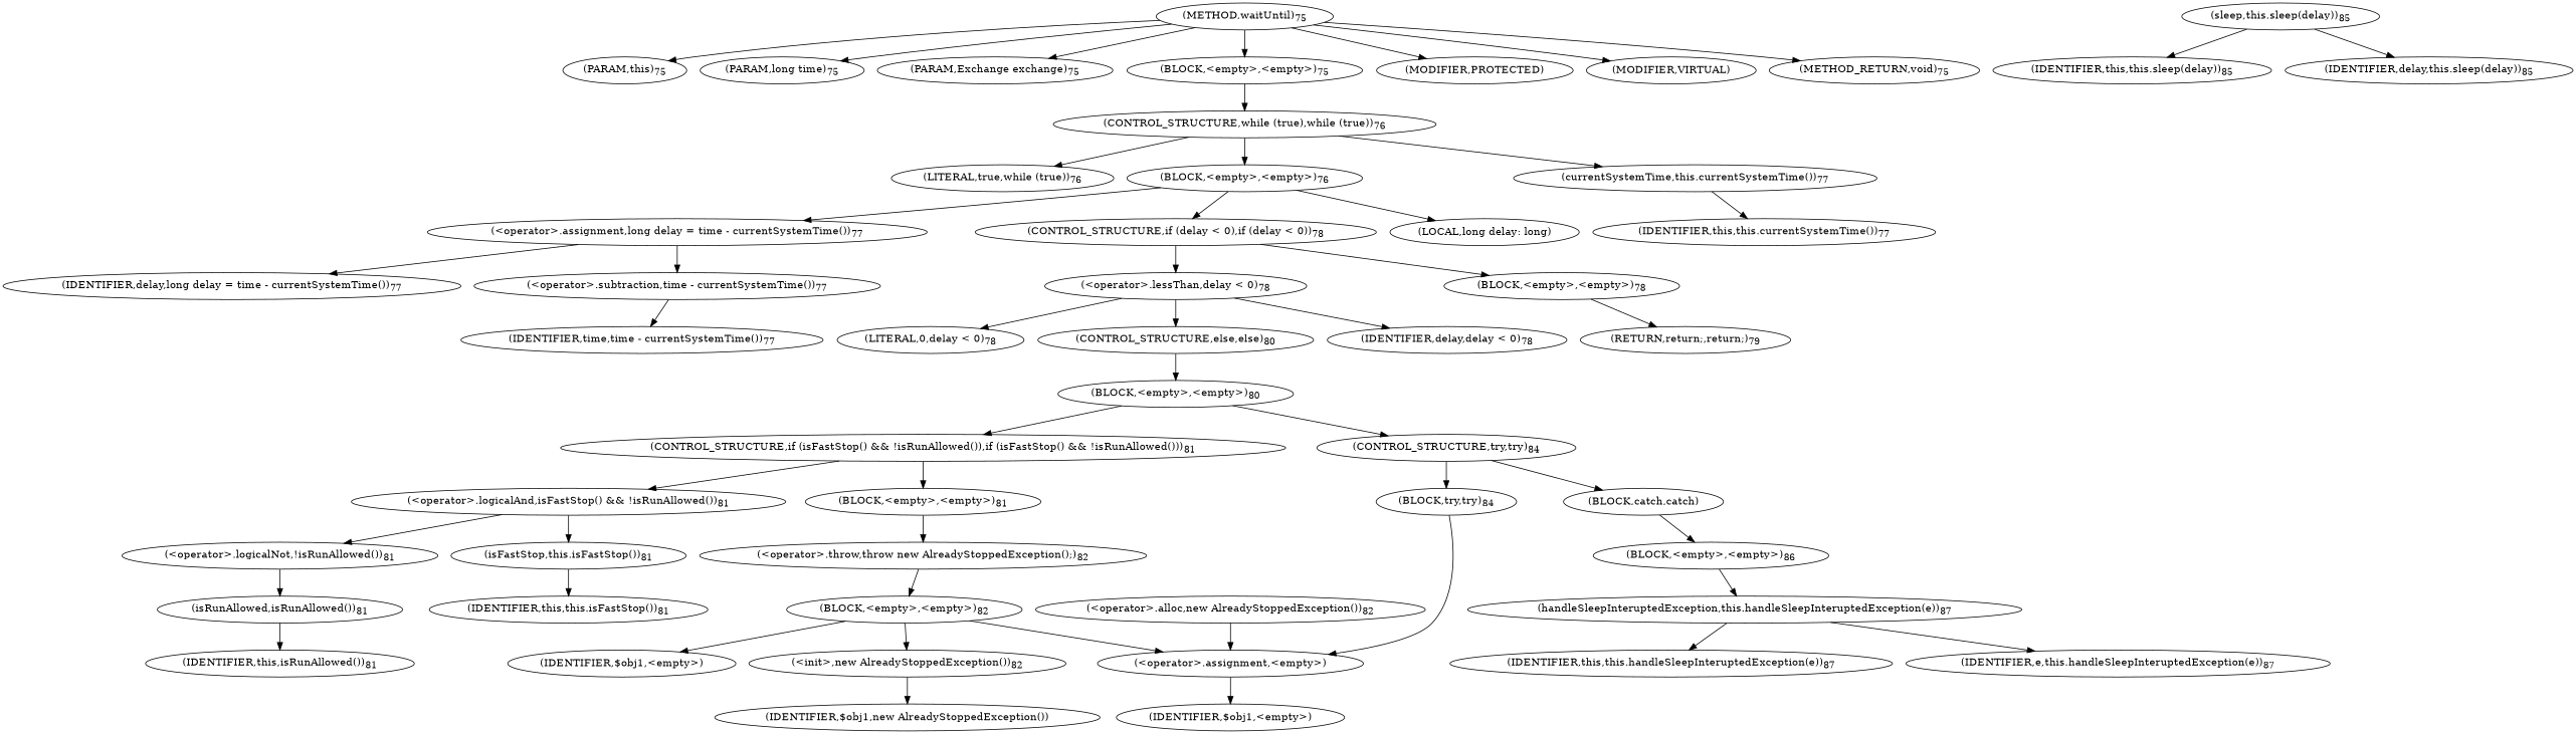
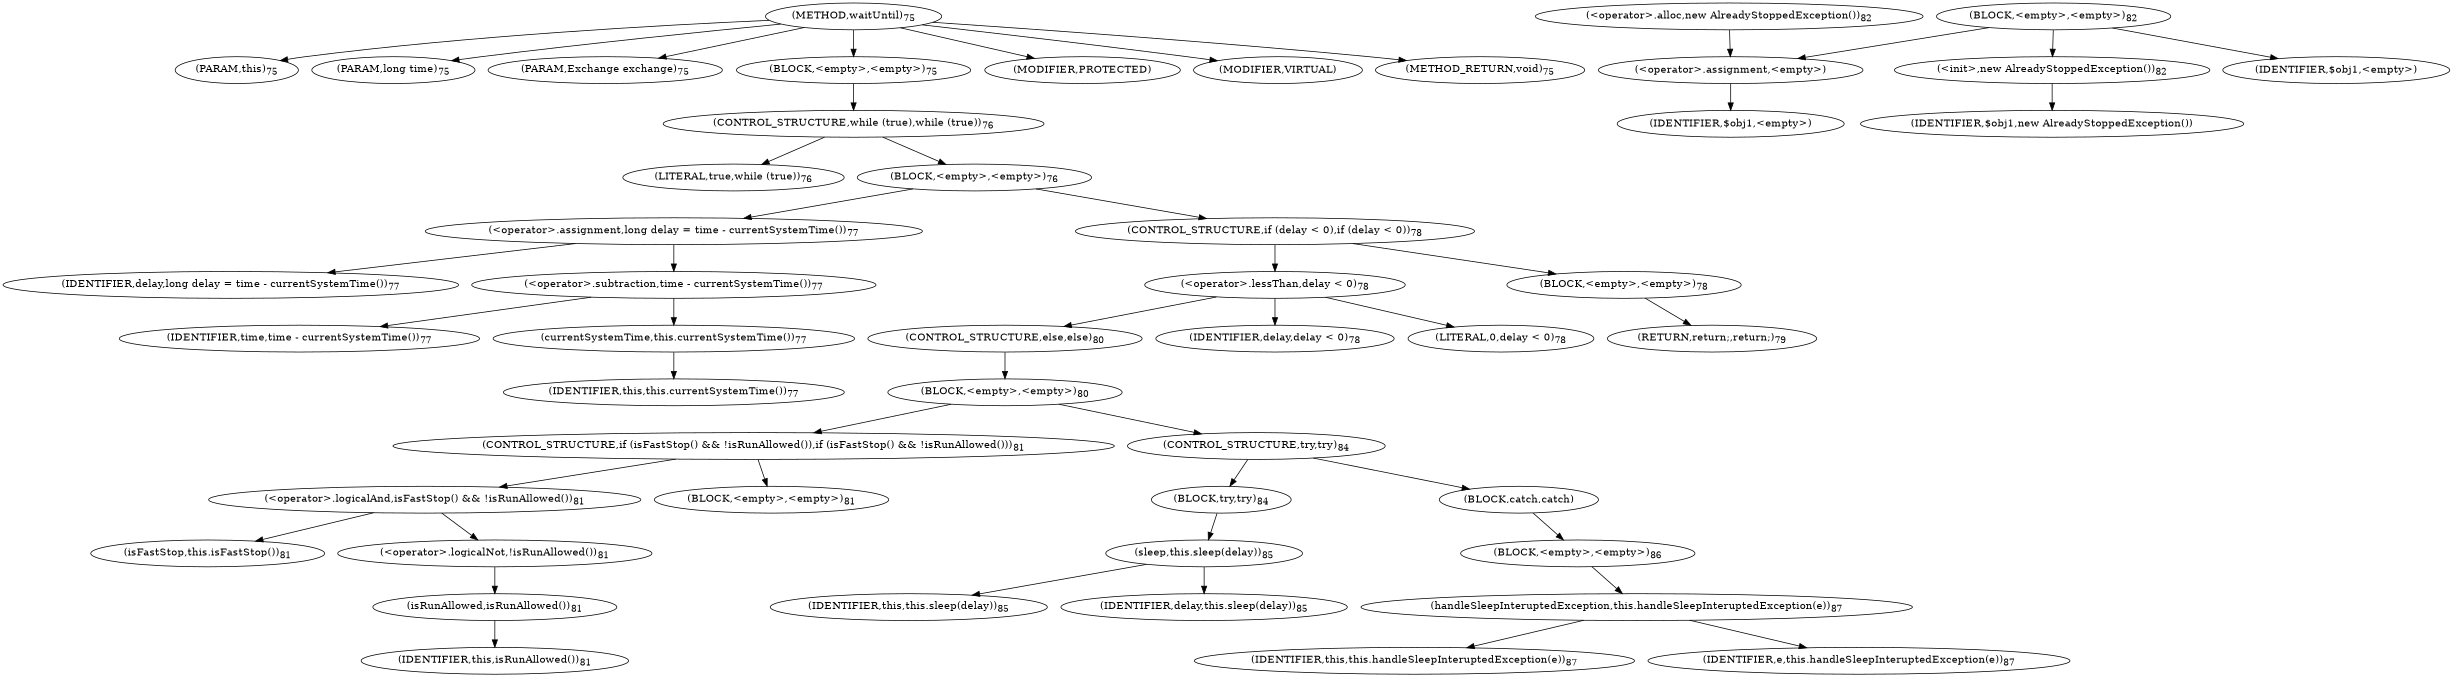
  digraph {
    n1 [label=<(METHOD,waitUntil)<SUB>75</SUB>>]
    n2 [label=<(PARAM,this)<SUB>75</SUB>>]
    n3 [label=<(PARAM,long time)<SUB>75</SUB>>]
    n4 [label=<(PARAM,Exchange exchange)<SUB>75</SUB>>]
    n5 [label=<(BLOCK,&lt;empty&gt;,&lt;empty&gt;)<SUB>75</SUB>>]
    n6 [label=<(MODIFIER,PROTECTED)>]
    n7 [label=<(MODIFIER,VIRTUAL)>]
    n8 [label=<(METHOD_RETURN,void)<SUB>75</SUB>>]
    n9 [label=<(CONTROL_STRUCTURE,while (true),while (true))<SUB>76</SUB>>]
    n10 [label=<(LITERAL,true,while (true))<SUB>76</SUB>>]
    n11 [label=<(BLOCK,&lt;empty&gt;,&lt;empty&gt;)<SUB>76</SUB>>]
-   n12 [label=<(LOCAL,long delay: long)>]
    n13 [label=<(&lt;operator&gt;.assignment,long delay = time - currentSystemTime())<SUB>77</SUB>>]
    n14 [label=<(CONTROL_STRUCTURE,if (delay &lt; 0),if (delay &lt; 0))<SUB>78</SUB>>]
    n15 [label=<(IDENTIFIER,delay,long delay = time - currentSystemTime())<SUB>77</SUB>>]
    n16 [label=<(&lt;operator&gt;.subtraction,time - currentSystemTime())<SUB>77</SUB>>]
    n17 [label=<(&lt;operator&gt;.lessThan,delay &lt; 0)<SUB>78</SUB>>]
    n18 [label=<(BLOCK,&lt;empty&gt;,&lt;empty&gt;)<SUB>78</SUB>>]
    n19 [label=<(IDENTIFIER,time,time - currentSystemTime())<SUB>77</SUB>>]
    n20 [label=<(currentSystemTime,this.currentSystemTime())<SUB>77</SUB>>]
    n21 [label=<(IDENTIFIER,this,this.currentSystemTime())<SUB>77</SUB>>]
    n22 [label=<(CONTROL_STRUCTURE,else,else)<SUB>80</SUB>>]
    n23 [label=<(IDENTIFIER,delay,delay &lt; 0)<SUB>78</SUB>>]
    n24 [label=<(LITERAL,0,delay &lt; 0)<SUB>78</SUB>>]
    n25 [label=<(RETURN,return;,return;)<SUB>79</SUB>>]
    n26 [label=<(BLOCK,&lt;empty&gt;,&lt;empty&gt;)<SUB>80</SUB>>]
    n27 [label=<(CONTROL_STRUCTURE,if (isFastStop() &amp;&amp; !isRunAllowed()),if (isFastStop() &amp;&amp; !isRunAllowed()))<SUB>81</SUB>>]
    n28 [label=<(CONTROL_STRUCTURE,try,try)<SUB>84</SUB>>]
    n29 [label=<(&lt;operator&gt;.logicalAnd,isFastStop() &amp;&amp; !isRunAllowed())<SUB>81</SUB>>]
    n30 [label=<(BLOCK,&lt;empty&gt;,&lt;empty&gt;)<SUB>81</SUB>>]
    n31 [label=<(BLOCK,try,try)<SUB>84</SUB>>]
    n32 [label=<(BLOCK,catch,catch)>]
    n33 [label=<(isFastStop,this.isFastStop())<SUB>81</SUB>>]
    n34 [label=<(&lt;operator&gt;.logicalNot,!isRunAllowed())<SUB>81</SUB>>]
-   n35 [label=<(&lt;operator&gt;.throw,throw new AlreadyStoppedException();)<SUB>82</SUB>>]
-   n36 [label=<(IDENTIFIER,this,this.isFastStop())<SUB>81</SUB>>]
    n37 [label=<(isRunAllowed,isRunAllowed())<SUB>81</SUB>>]
    n38 [label=<(IDENTIFIER,this,isRunAllowed())<SUB>81</SUB>>]
    n39 [label=<(BLOCK,&lt;empty&gt;,&lt;empty&gt;)<SUB>82</SUB>>]
    n40 [label=<(&lt;operator&gt;.assignment,&lt;empty&gt;)>]
    n41 [label=<(&lt;init&gt;,new AlreadyStoppedException())<SUB>82</SUB>>]
    n42 [label=<(IDENTIFIER,$obj1,&lt;empty&gt;)>]
    n43 [label=<(IDENTIFIER,$obj1,&lt;empty&gt;)>]
    n44 [label=<(IDENTIFIER,$obj1,new AlreadyStoppedException())>]
    n45 [label=<(&lt;operator&gt;.alloc,new AlreadyStoppedException())<SUB>82</SUB>>]
    n46 [label=<(sleep,this.sleep(delay))<SUB>85</SUB>>]
    n47 [label=<(BLOCK,&lt;empty&gt;,&lt;empty&gt;)<SUB>86</SUB>>]
    n48 [label=<(IDENTIFIER,this,this.sleep(delay))<SUB>85</SUB>>]
    n49 [label=<(IDENTIFIER,delay,this.sleep(delay))<SUB>85</SUB>>]
    n50 [label=<(handleSleepInteruptedException,this.handleSleepInteruptedException(e))<SUB>87</SUB>>]
    n51 [label=<(IDENTIFIER,this,this.handleSleepInteruptedException(e))<SUB>87</SUB>>]
    n52 [label=<(IDENTIFIER,e,this.handleSleepInteruptedException(e))<SUB>87</SUB>>]
    n1 -> n2
    n1 -> n3
    n1 -> n4
    n1 -> n5
    n1 -> n6
    n1 -> n7
    n1 -> n8
    n5 -> n9
    n9 -> n10
    n9 -> n11
-   n11 -> n12
    n11 -> n13
    n11 -> n14
    n13 -> n15
    n13 -> n16
    n14 -> n17
    n14 -> n18
    n16 -> n19
-   n9 -> n20
+   n16 -> n20
    n17 -> n22
    n17 -> n23
    n17 -> n24
    n18 -> n25
    n20 -> n21
    n22 -> n26
    n26 -> n27
    n26 -> n28
    n27 -> n29
    n27 -> n30
    n28 -> n31
    n28 -> n32
    n29 -> n33
    n29 -> n34
-   n30 -> n35
-   n31 -> n40
+   n31 -> n46
    n32 -> n47
-   n33 -> n36
    n34 -> n37
-   n35 -> n39
    n37 -> n38
    n39 -> n40
    n39 -> n41
    n39 -> n42
    n40 -> n43
    n41 -> n44
    n45 -> n40
    n46 -> n48
    n46 -> n49
    n47 -> n50
    n50 -> n51
    n50 -> n52
  }
